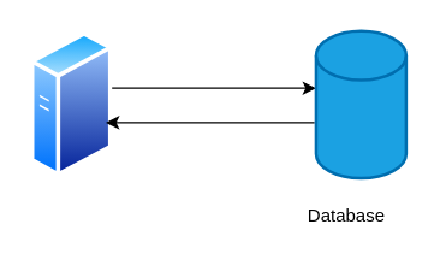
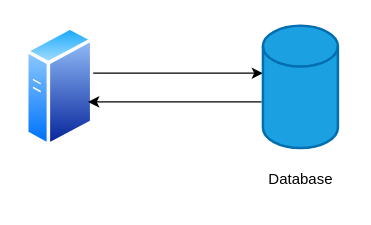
  <mxCell id="0" />
  <mxCell id="1" parent="0" />
  <mxCell id="2" style="edgeStyle=none;html=1;" edge="1" parent="1"><mxGeometry relative="1" as="geometry"><mxPoint x="70" y="58" as="sourcePoint" /><mxPoint x="210" y="58" as="targetPoint" /></mxGeometry></mxCell>
  <mxCell id="3" value="" style="aspect=fixed;perimeter=ellipsePerimeter;html=1;align=center;shadow=0;dashed=0;spacingTop=3;image;image=img/lib/active_directory/generic_server.svg;flipV=0;flipH=0;" parent="1" vertex="1"><mxGeometry x="20" y="20.14" width="54.8" height="97.86" as="geometry" /></mxCell>
  <mxCell id="4" style="edgeStyle=none;html=1;exitX=-0.017;exitY=0.622;exitDx=0;exitDy=0;exitPerimeter=0;" edge="1" parent="1" source="5"><mxGeometry relative="1" as="geometry"><mxPoint x="200" y="81" as="sourcePoint" /><mxPoint x="70" y="81" as="targetPoint" /><Array as="points" /></mxGeometry></mxCell>
  <mxCell id="5" value="" style="strokeWidth=2;html=1;shape=mxgraph.flowchart.database;whiteSpace=wrap;fillColor=#1ba1e2;fontColor=#ffffff;strokeColor=#006EAF;" vertex="1" parent="1"><mxGeometry x="210" y="20.14" width="60" height="97.86" as="geometry" /></mxCell>
- <mxCell id="6" value="Database" style="text;html=1;align=center;verticalAlign=middle;resizable=0;points=[];autosize=1;strokeColor=none;fillColor=none;" vertex="1" parent="1"><mxGeometry x="195" y="128" width="70" height="30" as="geometry" /></mxCell>
+ <mxCell id="6" value="Database" style="text;html=1;align=center;verticalAlign=middle;resizable=0;points=[];autosize=1;strokeColor=none;fillColor=none;" vertex="1" parent="1"><mxGeometry x="205" y="128" width="70" height="30" as="geometry" /></mxCell>
